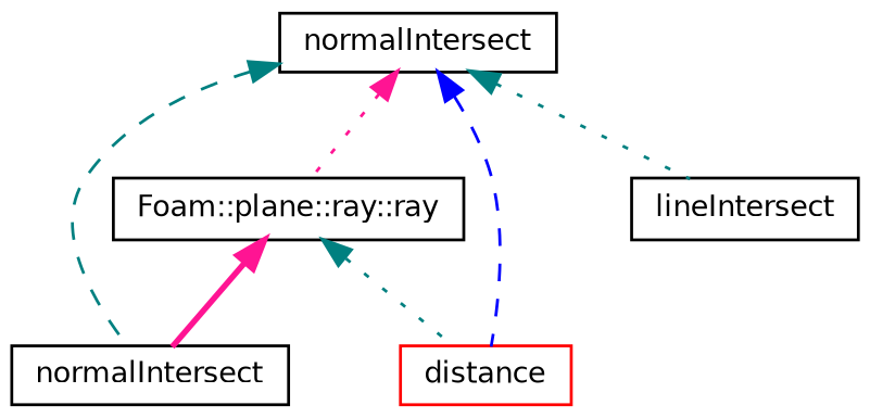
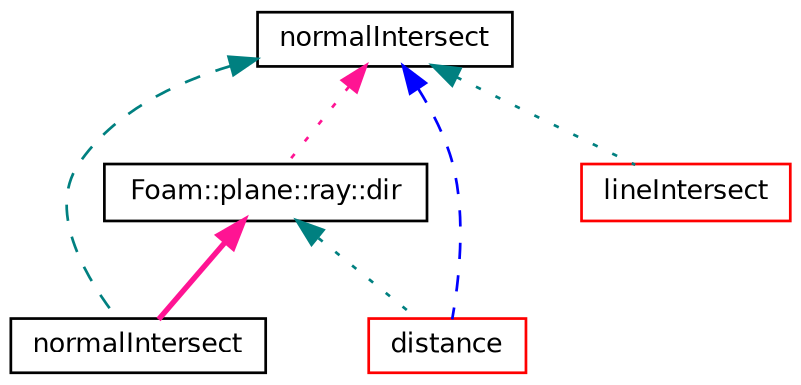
  digraph {
    rankdir=TB
    node [color=black fillcolor=white fontname=Helvetica fontsize=10 shape=record style=filled]
    edge [color=teal dir=back fontname=Helvetica fontsize=10 labelfontname=Helvetica labelfontsize=10 style=dotted]
    n1 [fontcolor=black height=0.2 label=normalIntersect width=0.4]
-   n2 [height=0.2 label="Foam::plane::ray::ray" width=0.4]
+   n2 [height=0.2 label="Foam::plane::ray::dir" width=0.4]
    n3 [height=0.2 label=normalIntersect width=0.4]
    n4 [color=red height=0.2 label=distance width=0.4]
-   n5 [height=0.2 label=lineIntersect width=0.4]
+   n5 [color=red height=0.2 label=lineIntersect width=0.4]
    n1 -> n2 [color=deeppink]
    n1 -> n3 [style=dashed]
    n1 -> n4 [color=blue style=dashed]
    n1 -> n5
    n2 -> n3 [color=deeppink style=bold]
    n2 -> n4
  }
